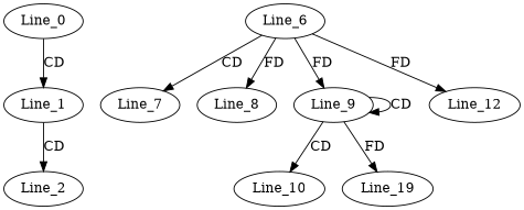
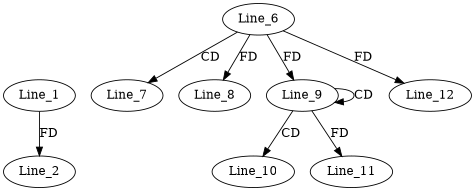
  digraph {
-   Line_0
    Line_1
    Line_2
    Line_6
    Line_7
    Line_8
    Line_9
    Line_12
    Line_10
-   Line_11 [label=Line_19]
-   Line_0 -> Line_1 [label=CD]
-   Line_1 -> Line_2 [label=CD]
+   Line_11
+   Line_1 -> Line_2 [label=FD]
    Line_6 -> Line_7 [label=CD]
    Line_6 -> Line_8 [label=FD]
    Line_6 -> Line_9 [label=FD]
    Line_6 -> Line_12 [label=FD]
    Line_9 -> Line_9 [label=CD]
    Line_9 -> Line_10 [label=CD]
    Line_9 -> Line_11 [label=FD]
  }
